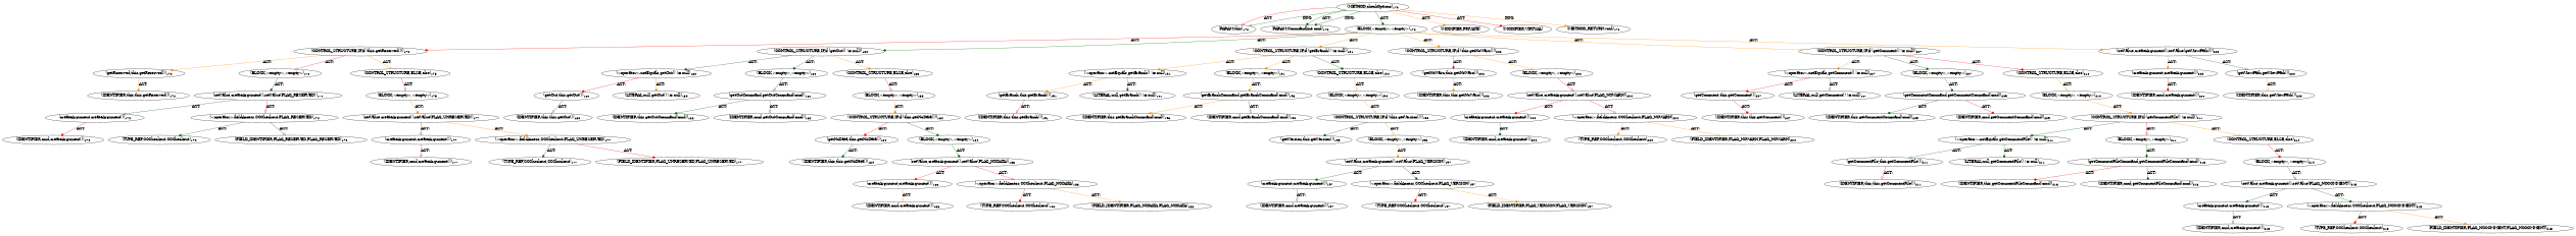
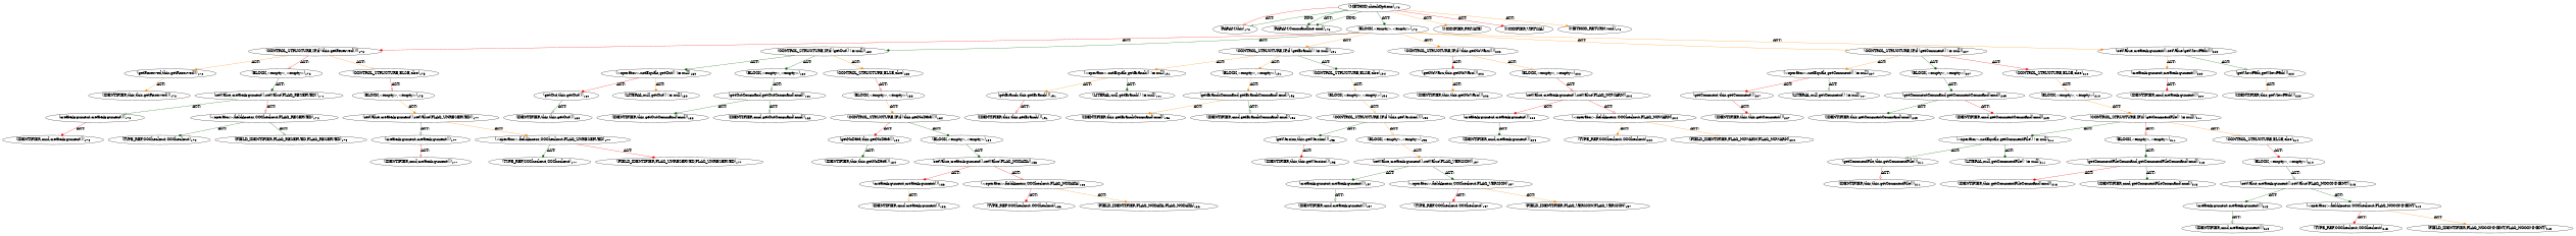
  digraph {
    edge [arrowhead=diamond color=darkgreen]
    n1 [label=<(METHOD,checkOptions)<SUB>170</SUB>>]
    n2 [label=<(PARAM,this)<SUB>170</SUB>>]
    n3 [label=<(PARAM,Commandline cmd)<SUB>170</SUB>>]
    n4 [label=<(BLOCK,&lt;empty&gt;,&lt;empty&gt;)<SUB>170</SUB>>]
    n5 [label=<(MODIFIER,PRIVATE)>]
    n6 [label=<(MODIFIER,VIRTUAL)>]
    n7 [label=<(METHOD_RETURN,void)<SUB>170</SUB>>]
    n8 [label=<(CONTROL_STRUCTURE,IF,if (this.getReserved()))<SUB>172</SUB>>]
    n9 [label=<(CONTROL_STRUCTURE,IF,if (getOut() != null))<SUB>180</SUB>>]
    n10 [label=<(CONTROL_STRUCTURE,IF,if (getBranch() != null))<SUB>191</SUB>>]
    n11 [label=<(CONTROL_STRUCTURE,IF,if (this.getNoWarn()))<SUB>202</SUB>>]
    n12 [label=<(CONTROL_STRUCTURE,IF,if (getComment() != null))<SUB>207</SUB>>]
    n13 [label=<(setValue,createArgument().setValue(getViewPath()))<SUB>220</SUB>>]
    n14 [label=<(getReserved,this.getReserved())<SUB>172</SUB>>]
    n15 [label=<(BLOCK,&lt;empty&gt;,&lt;empty&gt;)<SUB>172</SUB>>]
    n16 [label=<(CONTROL_STRUCTURE,ELSE,else)<SUB>175</SUB>>]
    n17 [label=<(&lt;operator&gt;.notEquals,getOut() != null)<SUB>180</SUB>>]
    n18 [label=<(BLOCK,&lt;empty&gt;,&lt;empty&gt;)<SUB>180</SUB>>]
    n19 [label=<(CONTROL_STRUCTURE,ELSE,else)<SUB>183</SUB>>]
    n20 [label=<(&lt;operator&gt;.notEquals,getBranch() != null)<SUB>191</SUB>>]
    n21 [label=<(BLOCK,&lt;empty&gt;,&lt;empty&gt;)<SUB>191</SUB>>]
    n22 [label=<(CONTROL_STRUCTURE,ELSE,else)<SUB>194</SUB>>]
    n23 [label=<(getNoWarn,this.getNoWarn())<SUB>202</SUB>>]
    n24 [label=<(BLOCK,&lt;empty&gt;,&lt;empty&gt;)<SUB>202</SUB>>]
    n25 [label=<(&lt;operator&gt;.notEquals,getComment() != null)<SUB>207</SUB>>]
    n26 [label=<(BLOCK,&lt;empty&gt;,&lt;empty&gt;)<SUB>207</SUB>>]
    n27 [label=<(CONTROL_STRUCTURE,ELSE,else)<SUB>210</SUB>>]
    n28 [label=<(createArgument,createArgument())<SUB>220</SUB>>]
    n29 [label=<(getViewPath,getViewPath())<SUB>220</SUB>>]
    n30 [label=<(IDENTIFIER,this,this.getReserved())<SUB>172</SUB>>]
    n31 [label=<(setValue,createArgument().setValue(FLAG_RESERVED))<SUB>174</SUB>>]
    n32 [label=<(BLOCK,&lt;empty&gt;,&lt;empty&gt;)<SUB>175</SUB>>]
    n33 [label=<(createArgument,createArgument())<SUB>174</SUB>>]
    n34 [label=<(&lt;operator&gt;.fieldAccess,CCCheckout.FLAG_RESERVED)<SUB>174</SUB>>]
    n35 [label=<(IDENTIFIER,cmd,createArgument())<SUB>174</SUB>>]
    n36 [label=<(TYPE_REF,CCCheckout,CCCheckout)<SUB>174</SUB>>]
    n37 [label=<(FIELD_IDENTIFIER,FLAG_RESERVED,FLAG_RESERVED)<SUB>174</SUB>>]
    n38 [label=<(setValue,createArgument().setValue(FLAG_UNRESERVED))<SUB>177</SUB>>]
    n39 [label=<(createArgument,createArgument())<SUB>177</SUB>>]
    n40 [label=<(&lt;operator&gt;.fieldAccess,CCCheckout.FLAG_UNRESERVED)<SUB>177</SUB>>]
    n41 [label=<(IDENTIFIER,cmd,createArgument())<SUB>177</SUB>>]
    n42 [label=<(TYPE_REF,CCCheckout,CCCheckout)<SUB>177</SUB>>]
    n43 [label=<(FIELD_IDENTIFIER,FLAG_UNRESERVED,FLAG_UNRESERVED)<SUB>177</SUB>>]
    n44 [label=<(getOut,this.getOut())<SUB>180</SUB>>]
    n45 [label=<(LITERAL,null,getOut() != null)<SUB>180</SUB>>]
    n46 [label=<(getOutCommand,getOutCommand(cmd))<SUB>182</SUB>>]
    n47 [label=<(BLOCK,&lt;empty&gt;,&lt;empty&gt;)<SUB>183</SUB>>]
    n48 [label=<(IDENTIFIER,this,this.getOut())<SUB>180</SUB>>]
    n49 [label=<(IDENTIFIER,this,getOutCommand(cmd))<SUB>182</SUB>>]
    n50 [label=<(IDENTIFIER,cmd,getOutCommand(cmd))<SUB>182</SUB>>]
    n51 [label=<(CONTROL_STRUCTURE,IF,if (this.getNoData()))<SUB>184</SUB>>]
    n52 [label=<(getNoData,this.getNoData())<SUB>184</SUB>>]
    n53 [label=<(BLOCK,&lt;empty&gt;,&lt;empty&gt;)<SUB>184</SUB>>]
    n54 [label=<(IDENTIFIER,this,this.getNoData())<SUB>184</SUB>>]
    n55 [label=<(setValue,createArgument().setValue(FLAG_NODATA))<SUB>186</SUB>>]
    n56 [label=<(createArgument,createArgument())<SUB>186</SUB>>]
    n57 [label=<(&lt;operator&gt;.fieldAccess,CCCheckout.FLAG_NODATA)<SUB>186</SUB>>]
    n58 [label=<(IDENTIFIER,cmd,createArgument())<SUB>186</SUB>>]
    n59 [label=<(TYPE_REF,CCCheckout,CCCheckout)<SUB>186</SUB>>]
    n60 [label=<(FIELD_IDENTIFIER,FLAG_NODATA,FLAG_NODATA)<SUB>186</SUB>>]
    n61 [label=<(getBranch,this.getBranch())<SUB>191</SUB>>]
    n62 [label=<(LITERAL,null,getBranch() != null)<SUB>191</SUB>>]
    n63 [label=<(getBranchCommand,getBranchCommand(cmd))<SUB>193</SUB>>]
    n64 [label=<(BLOCK,&lt;empty&gt;,&lt;empty&gt;)<SUB>194</SUB>>]
    n65 [label=<(IDENTIFIER,this,this.getBranch())<SUB>191</SUB>>]
    n66 [label=<(IDENTIFIER,this,getBranchCommand(cmd))<SUB>193</SUB>>]
    n67 [label=<(IDENTIFIER,cmd,getBranchCommand(cmd))<SUB>193</SUB>>]
    n68 [label=<(CONTROL_STRUCTURE,IF,if (this.getVersion()))<SUB>195</SUB>>]
    n69 [label=<(getVersion,this.getVersion())<SUB>195</SUB>>]
    n70 [label=<(BLOCK,&lt;empty&gt;,&lt;empty&gt;)<SUB>195</SUB>>]
+   n71 [label=<(IDENTIFIER,this,this.getVersion())<SUB>195</SUB>>]
    n72 [label=<(setValue,createArgument().setValue(FLAG_VERSION))<SUB>197</SUB>>]
    n73 [label=<(createArgument,createArgument())<SUB>197</SUB>>]
    n74 [label=<(&lt;operator&gt;.fieldAccess,CCCheckout.FLAG_VERSION)<SUB>197</SUB>>]
    n75 [label=<(IDENTIFIER,cmd,createArgument())<SUB>197</SUB>>]
    n76 [label=<(TYPE_REF,CCCheckout,CCCheckout)<SUB>197</SUB>>]
    n77 [label=<(FIELD_IDENTIFIER,FLAG_VERSION,FLAG_VERSION)<SUB>197</SUB>>]
    n78 [label=<(IDENTIFIER,this,this.getNoWarn())<SUB>202</SUB>>]
    n79 [label=<(setValue,createArgument().setValue(FLAG_NOWARN))<SUB>204</SUB>>]
    n80 [label=<(createArgument,createArgument())<SUB>204</SUB>>]
    n81 [label=<(&lt;operator&gt;.fieldAccess,CCCheckout.FLAG_NOWARN)<SUB>204</SUB>>]
    n82 [label=<(IDENTIFIER,cmd,createArgument())<SUB>204</SUB>>]
    n83 [label=<(TYPE_REF,CCCheckout,CCCheckout)<SUB>204</SUB>>]
    n84 [label=<(FIELD_IDENTIFIER,FLAG_NOWARN,FLAG_NOWARN)<SUB>204</SUB>>]
    n85 [label=<(getComment,this.getComment())<SUB>207</SUB>>]
    n86 [label=<(LITERAL,null,getComment() != null)<SUB>207</SUB>>]
    n87 [label=<(getCommentCommand,getCommentCommand(cmd))<SUB>209</SUB>>]
    n88 [label=<(BLOCK,&lt;empty&gt;,&lt;empty&gt;)<SUB>210</SUB>>]
    n89 [label=<(IDENTIFIER,this,this.getComment())<SUB>207</SUB>>]
    n90 [label=<(IDENTIFIER,this,getCommentCommand(cmd))<SUB>209</SUB>>]
    n91 [label=<(IDENTIFIER,cmd,getCommentCommand(cmd))<SUB>209</SUB>>]
    n92 [label=<(CONTROL_STRUCTURE,IF,if (getCommentFile() != null))<SUB>211</SUB>>]
    n93 [label=<(&lt;operator&gt;.notEquals,getCommentFile() != null)<SUB>211</SUB>>]
    n94 [label=<(BLOCK,&lt;empty&gt;,&lt;empty&gt;)<SUB>211</SUB>>]
    n95 [label=<(CONTROL_STRUCTURE,ELSE,else)<SUB>214</SUB>>]
    n96 [label=<(getCommentFile,this.getCommentFile())<SUB>211</SUB>>]
    n97 [label=<(LITERAL,null,getCommentFile() != null)<SUB>211</SUB>>]
    n98 [label=<(getCommentFileCommand,getCommentFileCommand(cmd))<SUB>213</SUB>>]
    n99 [label=<(BLOCK,&lt;empty&gt;,&lt;empty&gt;)<SUB>214</SUB>>]
    n100 [label=<(IDENTIFIER,this,this.getCommentFile())<SUB>211</SUB>>]
    n101 [label=<(IDENTIFIER,this,getCommentFileCommand(cmd))<SUB>213</SUB>>]
    n102 [label=<(IDENTIFIER,cmd,getCommentFileCommand(cmd))<SUB>213</SUB>>]
    n103 [label=<(setValue,createArgument().setValue(FLAG_NOCOMMENT))<SUB>215</SUB>>]
    n104 [label=<(createArgument,createArgument())<SUB>215</SUB>>]
    n105 [label=<(&lt;operator&gt;.fieldAccess,CCCheckout.FLAG_NOCOMMENT)<SUB>215</SUB>>]
    n106 [label=<(IDENTIFIER,cmd,createArgument())<SUB>215</SUB>>]
    n107 [label=<(TYPE_REF,CCCheckout,CCCheckout)<SUB>215</SUB>>]
    n108 [label=<(FIELD_IDENTIFIER,FLAG_NOCOMMENT,FLAG_NOCOMMENT)<SUB>215</SUB>>]
    n109 [label=<(IDENTIFIER,cmd,createArgument())<SUB>220</SUB>>]
    n110 [label=<(IDENTIFIER,this,getViewPath())<SUB>220</SUB>>]
    n1 -> n2 [arrowhead=onormal color=red label="AST: "]
    n1 -> n2 [arrowhead=onormal label="DDG: "]
    n1 -> n3 [arrowhead=dot label="AST: "]
    n1 -> n3 [arrowhead=dot label="DDG: "]
    n1 -> n4 [arrowhead=dot label="AST: "]
    n1 -> n5 [color=darkorange label="AST: "]
    n1 -> n6 [color=red label="AST: "]
-   n1 -> n7 [color=darkorange label="DDG: "]
+   n1 -> n7 [color=darkorange label="AST: "]
    n4 -> n8 [color=red label="AST: "]
    n4 -> n9 [label="AST: "]
    n4 -> n10 [color=darkorange label="AST: "]
    n4 -> n11 [color=darkorange label="AST: "]
    n4 -> n12 [arrowhead=onormal color=darkorange label="AST: "]
    n4 -> n13 [color=darkorange label="AST: "]
    n8 -> n14 [color=darkorange label="AST: "]
    n8 -> n15 [arrowhead=onormal color=red label="AST: "]
    n8 -> n16 [arrowhead=onormal color=darkorange label="AST: "]
    n9 -> n17 [label="AST: "]
    n9 -> n18 [arrowhead=dot label="AST: "]
    n9 -> n19 [color=darkorange label="AST: "]
    n10 -> n20 [color=darkorange label="AST: "]
    n10 -> n21 [color=darkorange label="AST: "]
    n10 -> n22 [arrowhead=dot label="AST: "]
    n11 -> n23 [color=red label="AST: "]
    n11 -> n24 [arrowhead=onormal color=darkorange label="AST: "]
    n12 -> n25 [arrowhead=dot color=darkorange label="AST: "]
    n12 -> n26 [arrowhead=dot label="AST: "]
    n12 -> n27 [color=red label="AST: "]
    n13 -> n28 [color=darkorange label="AST: "]
    n13 -> n29 [arrowhead=onormal label="AST: "]
    n14 -> n30 [arrowhead=dot color=darkorange label="AST: "]
    n15 -> n31 [label="AST: "]
    n16 -> n32 [arrowhead=onormal color=red label="AST: "]
    n17 -> n44 [arrowhead=dot color=red label="AST: "]
    n17 -> n45 [arrowhead=dot color=darkorange label="AST: "]
    n18 -> n46 [arrowhead=onormal label="AST: "]
    n19 -> n47 [arrowhead=onormal color=red label="AST: "]
    n20 -> n61 [color=darkorange label="AST: "]
    n20 -> n62 [label="AST: "]
    n21 -> n63 [arrowhead=dot color=darkorange label="AST: "]
    n22 -> n64 [arrowhead=onormal color=darkorange label="AST: "]
    n23 -> n78 [arrowhead=dot color=darkorange label="AST: "]
    n24 -> n79 [arrowhead=onormal color=red label="AST: "]
    n25 -> n85 [arrowhead=dot color=red label="AST: "]
    n25 -> n86 [arrowhead=onormal label="AST: "]
    n26 -> n87 [arrowhead=dot label="AST: "]
    n27 -> n88 [arrowhead=onormal color=darkorange label="AST: "]
    n28 -> n109 [color=red label="AST: "]
    n29 -> n110 [arrowhead=onormal color=darkorange label="AST: "]
    n31 -> n33 [arrowhead=onormal label="AST: "]
    n31 -> n34 [arrowhead=onormal color=red label="AST: "]
    n32 -> n38 [arrowhead=dot color=darkorange label="AST: "]
    n33 -> n35 [arrowhead=dot color=red label="AST: "]
    n34 -> n36 [label="AST: "]
    n34 -> n37 [arrowhead=onormal label="AST: "]
    n38 -> n39 [arrowhead=onormal label="AST: "]
    n38 -> n40 [color=darkorange label="AST: "]
    n39 -> n41 [arrowhead=onormal color=red label="AST: "]
    n40 -> n42 [label="AST: "]
    n40 -> n43 [color=red label="AST: "]
    n44 -> n48 [arrowhead=onormal label="AST: "]
    n46 -> n49 [label="AST: "]
    n46 -> n50 [arrowhead=onormal label="AST: "]
    n47 -> n51 [arrowhead=dot color=darkorange label="AST: "]
    n51 -> n52 [arrowhead=dot color=red label="AST: "]
    n51 -> n53 [arrowhead=dot label="AST: "]
    n52 -> n54 [label="AST: "]
    n53 -> n55 [label="AST: "]
    n55 -> n56 [color=red label="AST: "]
    n55 -> n57 [arrowhead=onormal color=red label="AST: "]
    n56 -> n58 [arrowhead=onormal color=darkorange label="AST: "]
    n57 -> n59 [arrowhead=dot color=red label="AST: "]
    n57 -> n60 [arrowhead=dot color=darkorange label="AST: "]
    n61 -> n65 [arrowhead=onormal color=red label="AST: "]
    n63 -> n66 [color=darkorange label="AST: "]
    n63 -> n67 [arrowhead=onormal label="AST: "]
    n64 -> n68 [arrowhead=onormal color=darkorange label="AST: "]
    n68 -> n69 [arrowhead=dot label="AST: "]
    n68 -> n70 [arrowhead=onormal color=darkorange label="AST: "]
+   n69 -> n71 [arrowhead=dot color=red label="AST: "]
    n70 -> n72 [arrowhead=dot color=darkorange label="AST: "]
    n72 -> n73 [arrowhead=dot label="AST: "]
    n72 -> n74 [label="AST: "]
    n73 -> n75 [arrowhead=onormal label="AST: "]
    n74 -> n76 [color=red label="AST: "]
    n74 -> n77 [arrowhead=dot color=darkorange label="AST: "]
    n79 -> n80 [arrowhead=dot color=red label="AST: "]
    n79 -> n81 [arrowhead=onormal color=red label="AST: "]
    n80 -> n82 [arrowhead=dot label="AST: "]
    n81 -> n83 [color=darkorange label="AST: "]
    n81 -> n84 [arrowhead=onormal color=darkorange label="AST: "]
    n85 -> n89 [arrowhead=dot color=red label="AST: "]
    n87 -> n90 [arrowhead=dot label="AST: "]
    n87 -> n91 [arrowhead=dot color=red label="AST: "]
    n88 -> n92 [color=darkorange label="AST: "]
    n92 -> n93 [label="AST: "]
    n92 -> n94 [arrowhead=onormal color=red label="AST: "]
    n92 -> n95 [arrowhead=onormal color=darkorange label="AST: "]
    n93 -> n96 [arrowhead=onormal label="AST: "]
    n93 -> n97 [arrowhead=dot label="AST: "]
    n94 -> n98 [label="AST: "]
    n95 -> n99 [arrowhead=dot color=red label="AST: "]
    n96 -> n100 [arrowhead=onormal color=red label="AST: "]
    n98 -> n101 [color=red label="AST: "]
    n98 -> n102 [arrowhead=dot label="AST: "]
    n99 -> n103 [arrowhead=onormal label="AST: "]
    n103 -> n104 [label="AST: "]
    n103 -> n105 [arrowhead=dot label="AST: "]
    n104 -> n106 [arrowhead=onormal label="AST: "]
    n105 -> n107 [color=red label="AST: "]
    n105 -> n108 [arrowhead=dot color=darkorange label="AST: "]
  }
